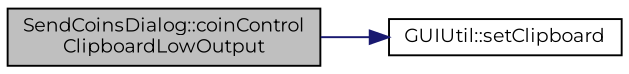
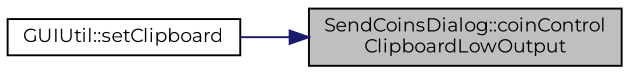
  digraph {
    rankdir=LR
    fontname=Montserrat
    node [color=black fontname=Montserrat fontsize=10 shape=record style=filled]
    n1 [fillcolor=grey75 fontcolor=black height=0.2 label="SendCoinsDialog::coinControl\lClipboardLowOutput" width=0.4]
    n2 [fillcolor=white height=0.2 label="GUIUtil::setClipboard" width=0.4]
-   n1 -> n2 [color=midnightblue fontname=Montserrat fontsize=10 labelfontname=Helvetica labelfontsize=10 style=solid]
+   n2 -> n1 [color=midnightblue fontname=Montserrat fontsize=10 labelfontname=Helvetica labelfontsize=10 style=solid]
  }
